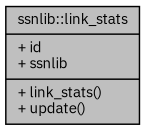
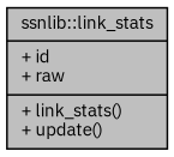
  digraph {
    fontname="IBM Plex Sans"
-   n1 [color=black fillcolor=grey75 fontcolor=black fontname="IBM Plex Sans" fontsize=10 height=0.2 label="{ssnlib::link_stats\n|+ id\l+ ssnlib\l|+ link_stats()\l+ update()\l}" shape=record style=filled width=0.4]
+   n1 [color=black fillcolor=grey75 fontcolor=black fontname="IBM Plex Sans" fontsize=10 height=0.2 label="{ssnlib::link_stats\n|+ id\l+ raw\l|+ link_stats()\l+ update()\l}" shape=record style=filled width=0.4]
  }
